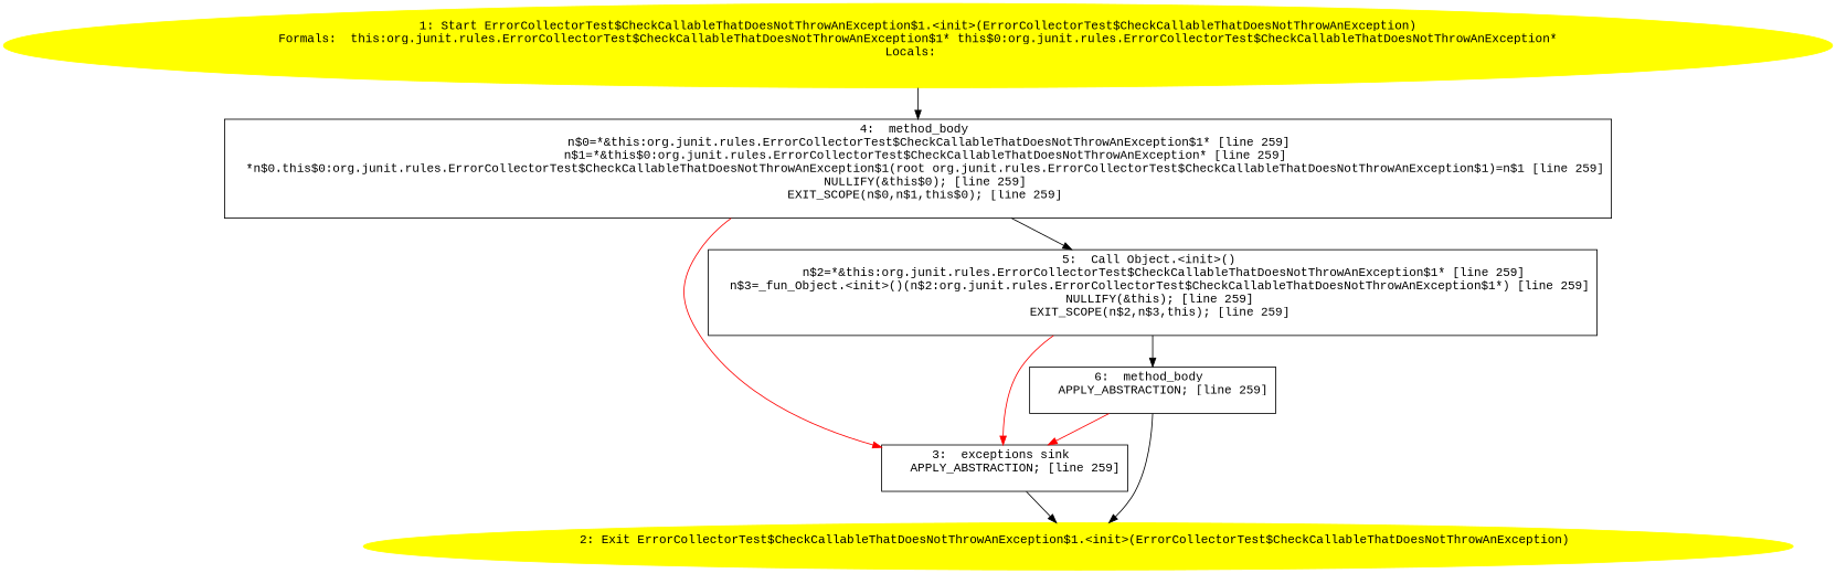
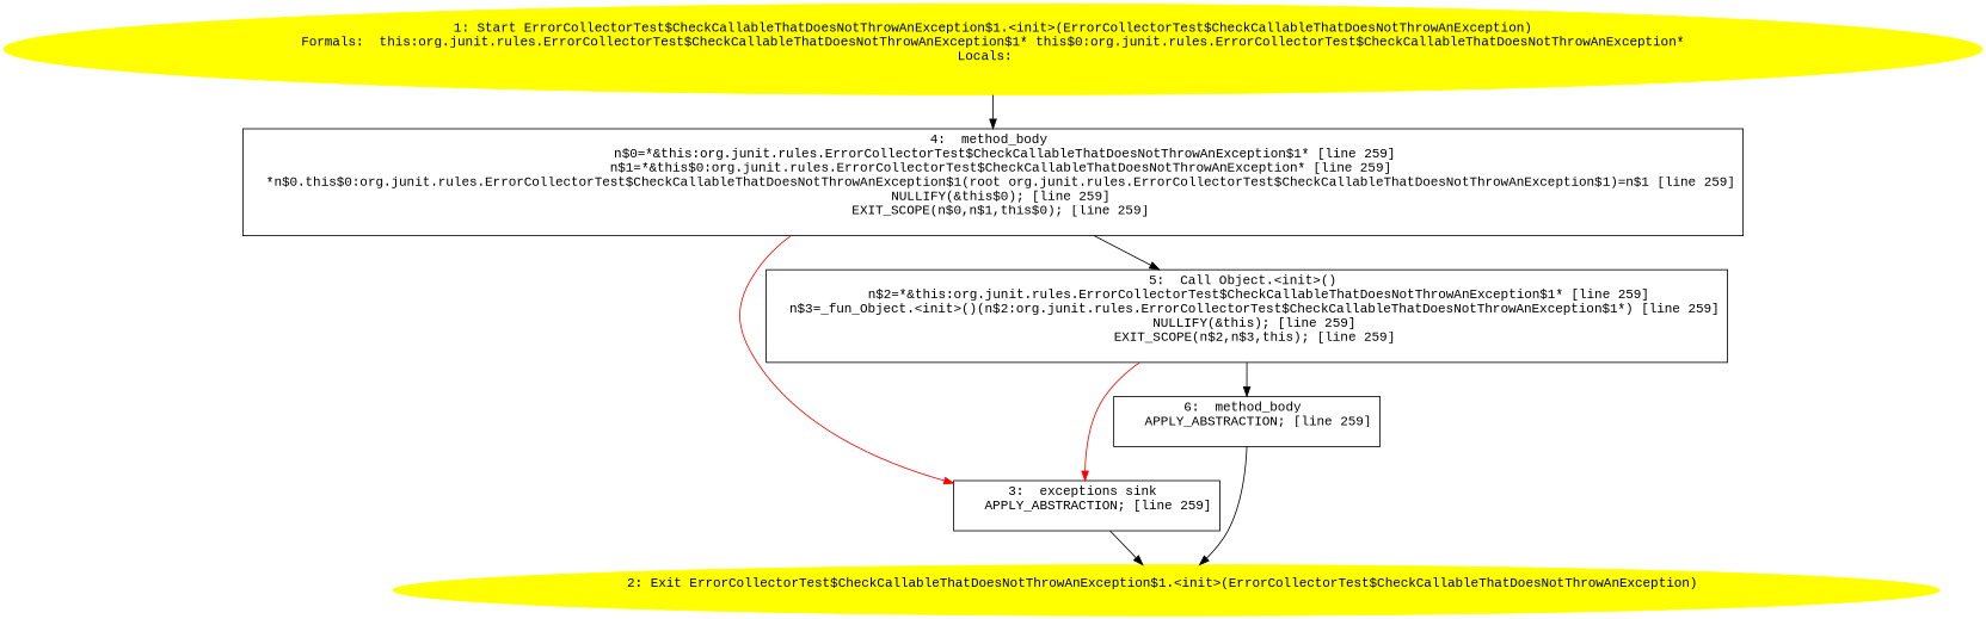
  digraph {
    fontname="Liberation Mono"
    node [fontname="Liberation Mono" shape=box]
    edge [fontname="Liberation Mono"]
    n1 [color=yellow label="1: Start ErrorCollectorTest$CheckCallableThatDoesNotThrowAnException$1.<init>(ErrorCollectorTest$CheckCallableThatDoesNotThrowAnException)\nFormals:  this:org.junit.rules.ErrorCollectorTest$CheckCallableThatDoesNotThrowAnException$1* this$0:org.junit.rules.ErrorCollectorTest$CheckCallableThatDoesNotThrowAnException*\nLocals:  \n  " style=filled shape=""]
    n2 [label="4:  method_body \n   n$0=*&this:org.junit.rules.ErrorCollectorTest$CheckCallableThatDoesNotThrowAnException$1* [line 259]\n  n$1=*&this$0:org.junit.rules.ErrorCollectorTest$CheckCallableThatDoesNotThrowAnException* [line 259]\n  *n$0.this$0:org.junit.rules.ErrorCollectorTest$CheckCallableThatDoesNotThrowAnException$1(root org.junit.rules.ErrorCollectorTest$CheckCallableThatDoesNotThrowAnException$1)=n$1 [line 259]\n  NULLIFY(&this$0); [line 259]\n  EXIT_SCOPE(n$0,n$1,this$0); [line 259]\n "]
    n3 [label="3:  exceptions sink \n   APPLY_ABSTRACTION; [line 259]\n "]
    n4 [label="5:  Call Object.<init>() \n   n$2=*&this:org.junit.rules.ErrorCollectorTest$CheckCallableThatDoesNotThrowAnException$1* [line 259]\n  n$3=_fun_Object.<init>()(n$2:org.junit.rules.ErrorCollectorTest$CheckCallableThatDoesNotThrowAnException$1*) [line 259]\n  NULLIFY(&this); [line 259]\n  EXIT_SCOPE(n$2,n$3,this); [line 259]\n "]
    n5 [color=yellow label="2: Exit ErrorCollectorTest$CheckCallableThatDoesNotThrowAnException$1.<init>(ErrorCollectorTest$CheckCallableThatDoesNotThrowAnException) \n  " style=filled shape=""]
    n6 [label="6:  method_body \n   APPLY_ABSTRACTION; [line 259]\n "]
    n1 -> n2
    n2 -> n3 [color=red]
    n2 -> n4
    n3 -> n5
    n4 -> n3 [color=red]
    n4 -> n6
-   n6 -> n3 [color=red]
    n6 -> n5
  }
